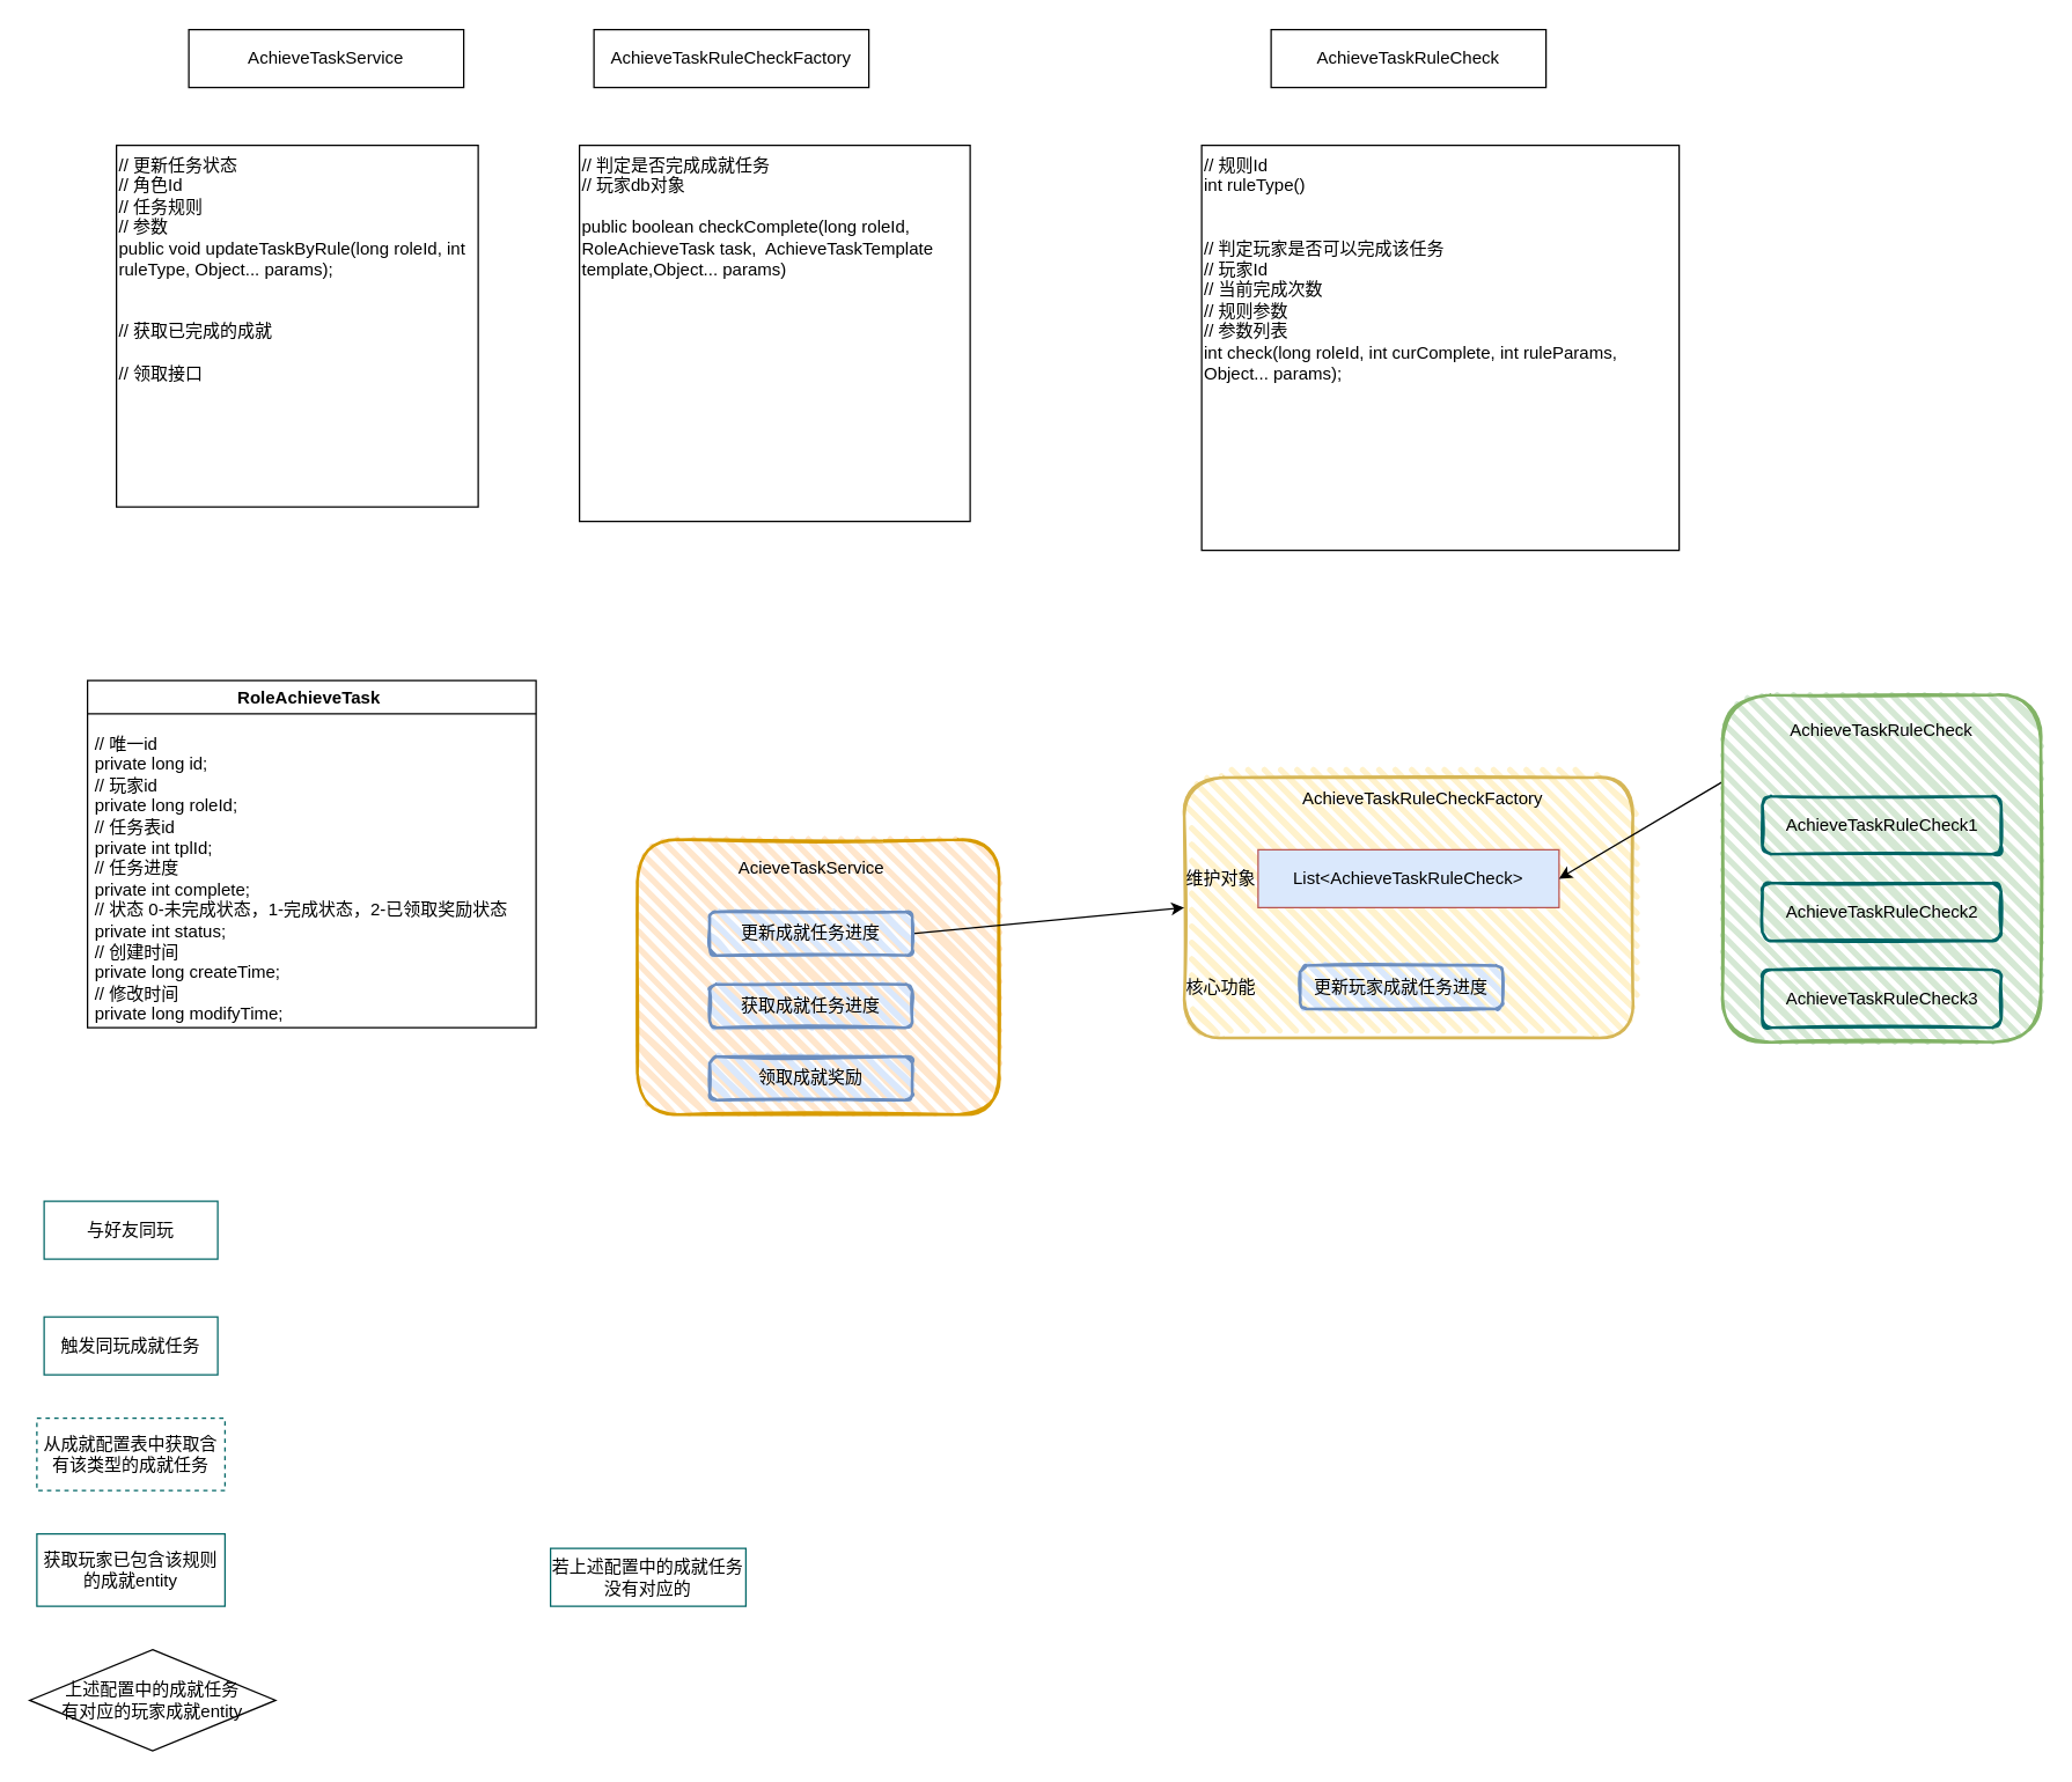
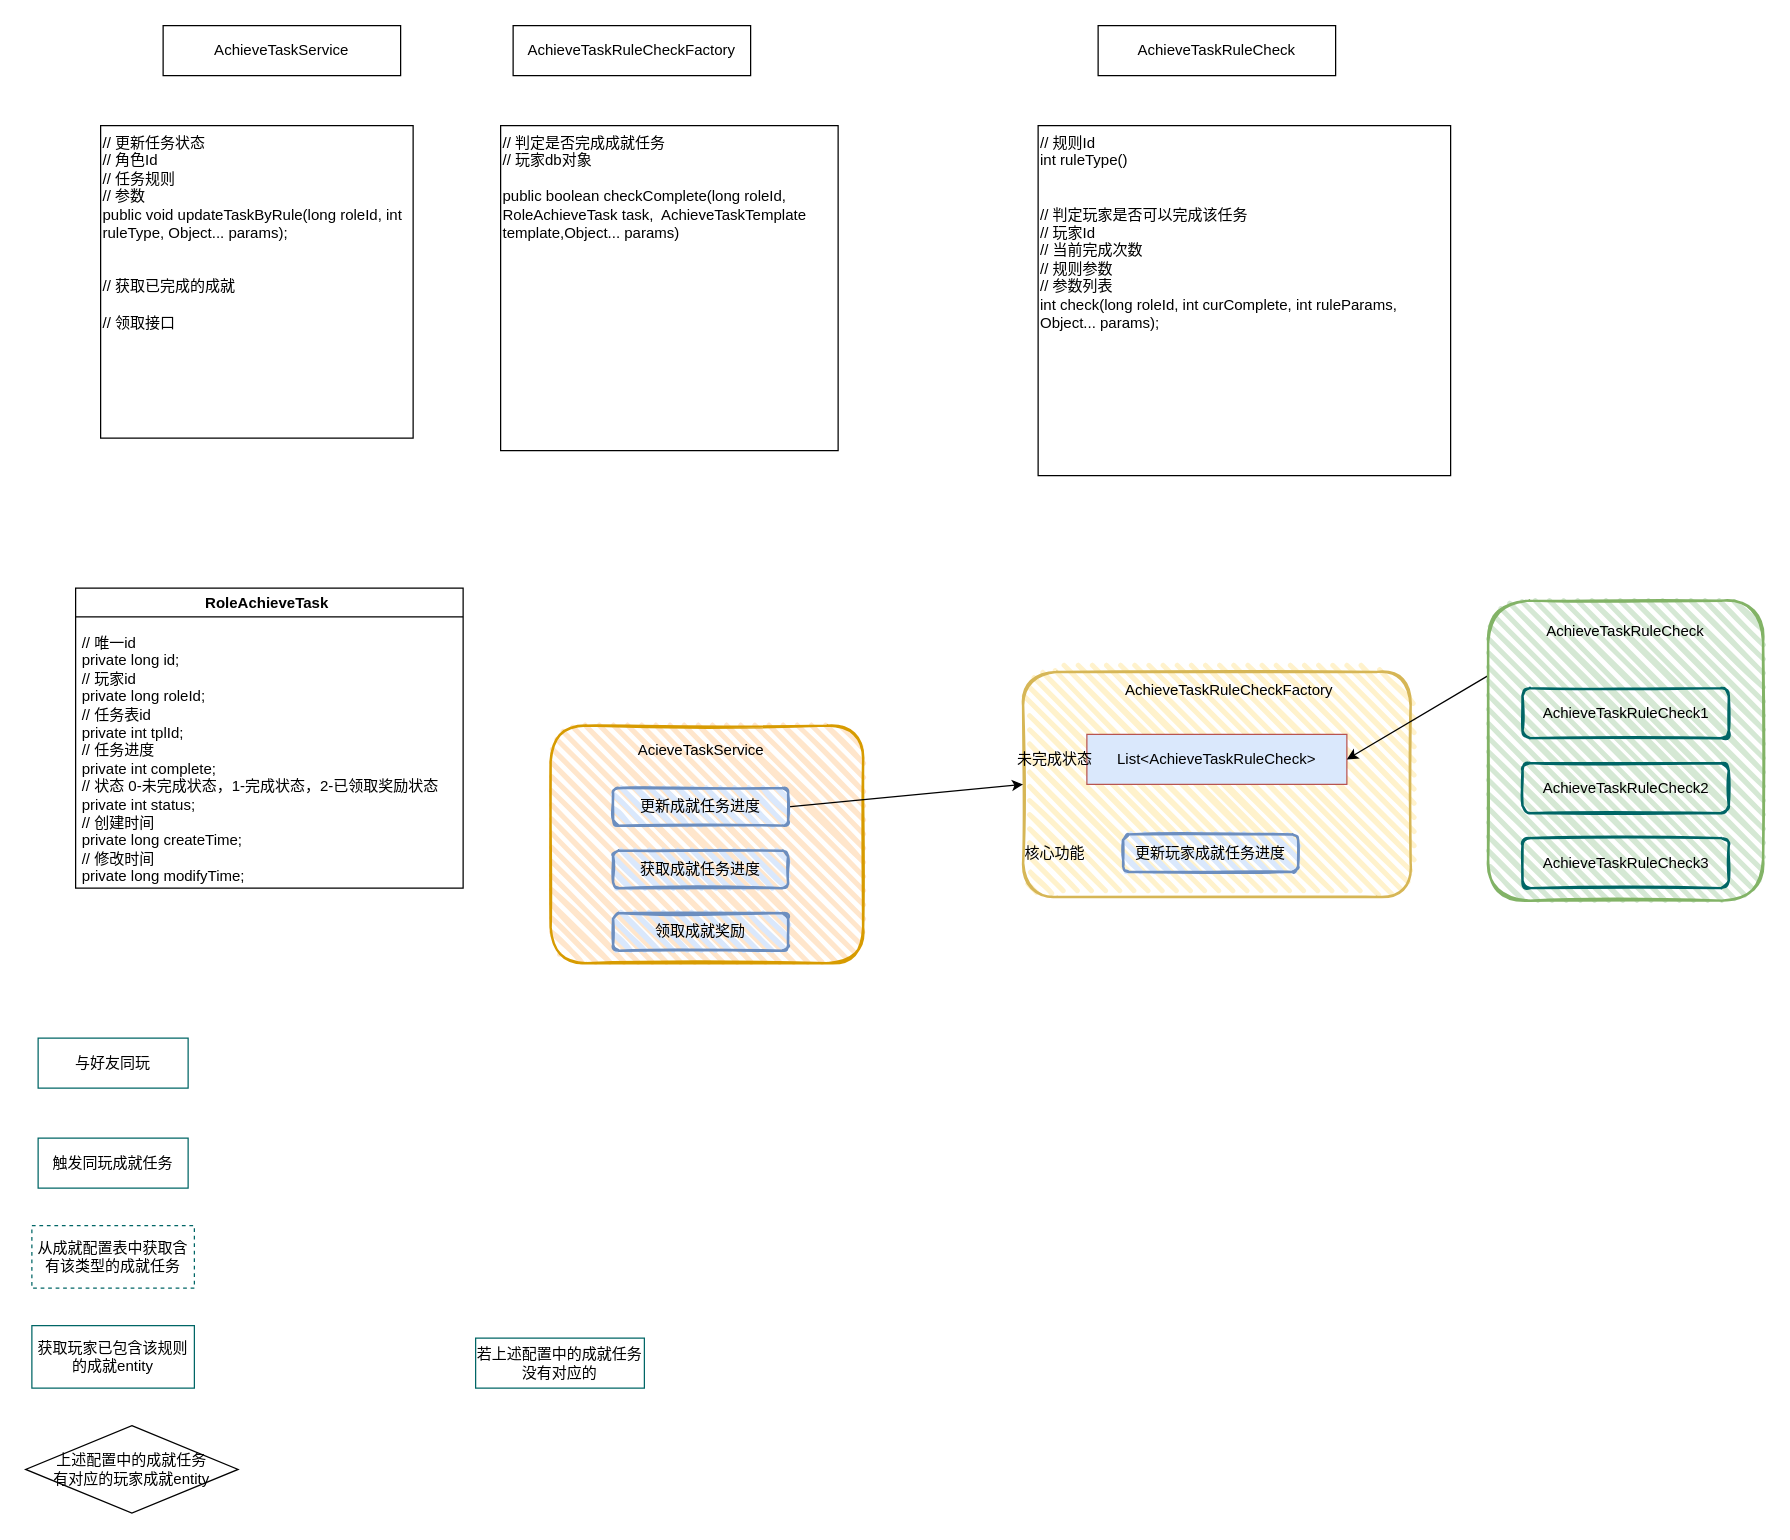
  <mxCell id="0" />
  <mxCell id="1" parent="0" />
  <mxCell id="2" value="AchieveTaskService" style="rounded=0;whiteSpace=wrap;html=1;" parent="1" vertex="1"><mxGeometry x="130" y="20" width="190" height="40" as="geometry" /></mxCell>
  <mxCell id="3" value="AchieveTaskRuleCheckFactory" style="rounded=0;whiteSpace=wrap;html=1;" parent="1" vertex="1"><mxGeometry x="410" y="20" width="190" height="40" as="geometry" /></mxCell>
  <mxCell id="4" value="AchieveTaskRuleCheck" style="rounded=0;whiteSpace=wrap;html=1;" parent="1" vertex="1"><mxGeometry x="878" y="20" width="190" height="40" as="geometry" /></mxCell>
  <mxCell id="5" value="// 更新任务状态&lt;br&gt;// 角色Id&lt;br&gt;// 任务规则&lt;br&gt;// 参数&lt;br&gt;public void updateTaskByRule(long roleId, int ruleType, Object... params);&lt;br&gt;&lt;br&gt;&lt;br&gt;// 获取已完成的成就&lt;br&gt;&lt;br&gt;// 领取接口" style="rounded=0;whiteSpace=wrap;html=1;align=left;verticalAlign=top;" parent="1" vertex="1"><mxGeometry x="80" y="100" width="250" height="250" as="geometry" /></mxCell>
  <mxCell id="6" value="&lt;div&gt;// 判定是否完成成就任务&lt;/div&gt;&lt;div&gt;// 玩家db对象&lt;/div&gt;&lt;div&gt;&lt;br&gt;&lt;/div&gt;&lt;div&gt;public boolean checkComplete(long roleId, RoleAchieveTask task,&amp;nbsp; AchieveTaskTemplate template,&lt;span style=&quot;background-color: initial;&quot;&gt;Object... params)&lt;/span&gt;&lt;/div&gt;" style="rounded=0;whiteSpace=wrap;html=1;align=left;verticalAlign=top;" parent="1" vertex="1"><mxGeometry x="400" y="100" width="270" height="260" as="geometry" /></mxCell>
  <mxCell id="7" value="RoleAchieveTask " style="swimlane;" parent="1" vertex="1"><mxGeometry x="60" y="470" width="310" height="240" as="geometry" /></mxCell>
  <mxCell id="8" value="&lt;div&gt;&amp;nbsp; &amp;nbsp; // 唯一id&lt;/div&gt;&lt;div&gt;&amp;nbsp; &amp;nbsp; private long id;&lt;/div&gt;&lt;div&gt;&amp;nbsp; &amp;nbsp; // 玩家id&lt;/div&gt;&lt;div&gt;&amp;nbsp; &amp;nbsp; private long roleId;&lt;/div&gt;&lt;div&gt;&amp;nbsp; &amp;nbsp; // 任务表id&lt;/div&gt;&lt;div&gt;&amp;nbsp; &amp;nbsp; private int tplId;&lt;/div&gt;&lt;div&gt;&amp;nbsp; &amp;nbsp; // 任务进度&lt;/div&gt;&lt;div&gt;&amp;nbsp; &amp;nbsp; private int complete;&lt;/div&gt;&lt;div&gt;&amp;nbsp; &amp;nbsp; // 状态 0-未完成状态，1-完成状态，2-已领取奖励状态&lt;/div&gt;&lt;div&gt;&amp;nbsp; &amp;nbsp; private int status;&lt;/div&gt;&lt;div&gt;&amp;nbsp; &amp;nbsp; // 创建时间&lt;/div&gt;&lt;div&gt;&amp;nbsp; &amp;nbsp; private long createTime;&lt;/div&gt;&lt;div&gt;&amp;nbsp; &amp;nbsp; // 修改时间&lt;/div&gt;&lt;div&gt;&amp;nbsp; &amp;nbsp; private long modifyTime;&lt;/div&gt;" style="text;html=1;align=left;verticalAlign=top;resizable=0;points=[];autosize=1;strokeColor=none;fillColor=none;" parent="7" vertex="1"><mxGeometry x="-10" y="30" width="320" height="210" as="geometry" /></mxCell>
  <mxCell id="9" value="// 规则Id&lt;br&gt;int ruleType()&lt;br&gt;&lt;br&gt;&lt;br&gt;// 判定玩家是否可以完成该任务&lt;br&gt;// 玩家Id&lt;br&gt;// 当前完成次数&lt;br&gt;// 规则参数&lt;br&gt;// 参数列表&lt;br&gt;int check(long roleId, int curComplete, int ruleParams, Object... params);" style="whiteSpace=wrap;html=1;align=left;verticalAlign=top;" parent="1" vertex="1"><mxGeometry x="830" y="100" width="330" height="280" as="geometry" /></mxCell>
  <mxCell id="10" value="" style="group" vertex="1" connectable="0" parent="1"><mxGeometry x="818" y="537" width="310" height="180" as="geometry" /></mxCell>
  <mxCell id="11" value="" style="rounded=1;whiteSpace=wrap;html=1;strokeWidth=2;fillWeight=4;hachureGap=8;hachureAngle=45;fillColor=#fff2cc;sketch=1;strokeColor=#d6b656;" vertex="1" parent="10"><mxGeometry width="310" height="180" as="geometry" /></mxCell>
  <mxCell id="12" value="AchieveTaskRuleCheckFactory" style="text;html=1;strokeColor=none;fillColor=none;align=center;verticalAlign=middle;whiteSpace=wrap;rounded=0;" vertex="1" parent="10"><mxGeometry x="70" width="190" height="30" as="geometry" /></mxCell>
  <mxCell id="13" value="List&amp;lt;AchieveTaskRuleCheck&amp;gt;" style="rounded=0;whiteSpace=wrap;html=1;strokeColor=#b85450;fillColor=#dae8fc;" vertex="1" parent="10"><mxGeometry x="51" y="50" width="208" height="40" as="geometry" /></mxCell>
  <mxCell id="14" value="更新玩家成就任务进度" style="rounded=1;whiteSpace=wrap;html=1;strokeWidth=2;fillWeight=4;hachureGap=8;hachureAngle=45;fillColor=#dae8fc;sketch=1;strokeColor=#6c8ebf;" vertex="1" parent="10"><mxGeometry x="80" y="130" width="140" height="30" as="geometry" /></mxCell>
- <mxCell id="15" value="维护对象" style="text;html=1;align=center;verticalAlign=middle;resizable=0;points=[];autosize=1;strokeColor=none;fillColor=none;" vertex="1" parent="10"><mxGeometry x="-10" y="55" width="70" height="30" as="geometry" /></mxCell>
+ <mxCell id="15" value="未完成状态" style="text;html=1;align=center;verticalAlign=middle;resizable=0;points=[];autosize=1;strokeColor=none;fillColor=none;" vertex="1" parent="10"><mxGeometry x="-10" y="55" width="70" height="30" as="geometry" /></mxCell>
  <mxCell id="16" value="核心功能" style="text;html=1;align=center;verticalAlign=middle;resizable=0;points=[];autosize=1;strokeColor=none;fillColor=none;" vertex="1" parent="10"><mxGeometry x="-10" y="130" width="70" height="30" as="geometry" /></mxCell>
  <mxCell id="17" value="" style="endArrow=classic;html=1;rounded=0;entryX=1;entryY=0.5;entryDx=0;entryDy=0;exitX=0;exitY=0.25;exitDx=0;exitDy=0;" edge="1" parent="1" source="19" target="13"><mxGeometry width="50" height="50" relative="1" as="geometry"><mxPoint x="1140" y="540" as="sourcePoint" /><mxPoint x="1190" y="490" as="targetPoint" /></mxGeometry></mxCell>
  <mxCell id="18" value="" style="group" vertex="1" connectable="0" parent="1"><mxGeometry x="1190" y="480" width="220" height="240" as="geometry" /></mxCell>
  <mxCell id="19" value="" style="rounded=1;whiteSpace=wrap;html=1;strokeWidth=2;fillWeight=4;hachureGap=8;hachureAngle=45;fillColor=#d5e8d4;sketch=1;strokeColor=#82b366;" vertex="1" parent="18"><mxGeometry width="220" height="240" as="geometry" /></mxCell>
  <mxCell id="20" value="AchieveTaskRuleCheck" style="text;html=1;strokeColor=none;fillColor=none;align=center;verticalAlign=middle;whiteSpace=wrap;rounded=0;" vertex="1" parent="18"><mxGeometry x="20" y="10" width="180" height="30" as="geometry" /></mxCell>
  <mxCell id="21" value="AchieveTaskRuleCheck1" style="rounded=1;whiteSpace=wrap;html=1;strokeWidth=2;fillWeight=4;hachureGap=8;hachureAngle=45;fillColor=none;sketch=1;strokeColor=#006666;" vertex="1" parent="18"><mxGeometry x="27.5" y="70" width="165" height="40" as="geometry" /></mxCell>
  <mxCell id="22" value="AchieveTaskRuleCheck2" style="rounded=1;whiteSpace=wrap;html=1;strokeWidth=2;fillWeight=4;hachureGap=8;hachureAngle=45;fillColor=none;sketch=1;strokeColor=#006666;" vertex="1" parent="18"><mxGeometry x="27.5" y="130" width="165" height="40" as="geometry" /></mxCell>
  <mxCell id="23" value="AchieveTaskRuleCheck3" style="rounded=1;whiteSpace=wrap;html=1;strokeWidth=2;fillWeight=4;hachureGap=8;hachureAngle=45;fillColor=none;sketch=1;strokeColor=#006666;" vertex="1" parent="18"><mxGeometry x="27.5" y="190" width="165" height="40" as="geometry" /></mxCell>
  <mxCell id="24" value="" style="rounded=1;whiteSpace=wrap;html=1;strokeWidth=2;fillWeight=4;hachureGap=8;hachureAngle=45;fillColor=#ffe6cc;sketch=1;strokeColor=#d79b00;" vertex="1" parent="1"><mxGeometry x="440" y="580" width="250" height="190" as="geometry" /></mxCell>
  <mxCell id="25" value="&lt;span style=&quot;&quot;&gt;AcieveTaskService&lt;/span&gt;" style="text;html=1;align=center;verticalAlign=middle;resizable=0;points=[];autosize=1;strokeColor=none;fillColor=none;" vertex="1" parent="1"><mxGeometry x="500" y="585" width="120" height="30" as="geometry" /></mxCell>
  <mxCell id="26" value="获取成就任务进度" style="rounded=1;whiteSpace=wrap;html=1;strokeWidth=2;fillWeight=4;hachureGap=8;hachureAngle=45;fillColor=#dae8fc;sketch=1;strokeColor=#6c8ebf;" vertex="1" parent="1"><mxGeometry x="490" y="680" width="140" height="30" as="geometry" /></mxCell>
  <mxCell id="27" style="rounded=0;orthogonalLoop=1;jettySize=auto;html=1;exitX=1;exitY=0.5;exitDx=0;exitDy=0;entryX=0;entryY=0.5;entryDx=0;entryDy=0;" edge="1" parent="1" source="28" target="11"><mxGeometry relative="1" as="geometry" /></mxCell>
  <mxCell id="28" value="更新成就任务进度" style="rounded=1;whiteSpace=wrap;html=1;strokeWidth=2;fillWeight=4;hachureGap=8;hachureAngle=45;fillColor=#dae8fc;sketch=1;strokeColor=#6c8ebf;" vertex="1" parent="1"><mxGeometry x="490" y="630" width="140" height="30" as="geometry" /></mxCell>
  <mxCell id="29" value="领取成就奖励" style="rounded=1;whiteSpace=wrap;html=1;strokeWidth=2;fillWeight=4;hachureGap=8;hachureAngle=45;fillColor=#dae8fc;sketch=1;strokeColor=#6c8ebf;" vertex="1" parent="1"><mxGeometry x="490" y="730" width="140" height="30" as="geometry" /></mxCell>
  <mxCell id="30" value="与好友同玩" style="rounded=0;whiteSpace=wrap;html=1;strokeColor=#006666;fillColor=none;" vertex="1" parent="1"><mxGeometry x="30" y="830" width="120" height="40" as="geometry" /></mxCell>
  <mxCell id="31" value="触发同玩成就任务" style="rounded=0;whiteSpace=wrap;html=1;strokeColor=#006666;fillColor=none;" vertex="1" parent="1"><mxGeometry x="30" y="910" width="120" height="40" as="geometry" /></mxCell>
  <mxCell id="32" value="从成就配置表中获取含有该类型的成就任务" style="rounded=0;whiteSpace=wrap;html=1;strokeColor=#006666;fillColor=none;dashed=1;" vertex="1" parent="1"><mxGeometry x="25" y="980" width="130" height="50" as="geometry" /></mxCell>
  <mxCell id="33" value="获取玩家已包含该规则的成就entity" style="rounded=0;whiteSpace=wrap;html=1;strokeColor=#006666;fillColor=none;" vertex="1" parent="1"><mxGeometry x="25" y="1060" width="130" height="50" as="geometry" /></mxCell>
  <mxCell id="34" value="若上述配置中的成就任务没有对应的" style="rounded=0;whiteSpace=wrap;html=1;strokeColor=#006666;fillColor=none;" vertex="1" parent="1"><mxGeometry x="380" y="1070" width="135" height="40" as="geometry" /></mxCell>
  <mxCell id="35" value="上述配置中的成就任务&lt;br&gt;有对应的玩家成就entity" style="rhombus;whiteSpace=wrap;html=1;" vertex="1" parent="1"><mxGeometry x="20" y="1140" width="170" height="70" as="geometry" /></mxCell>
